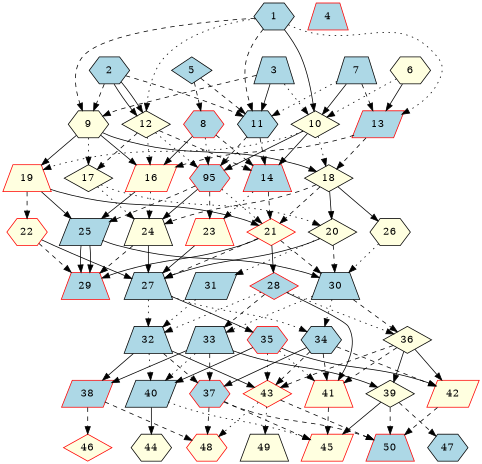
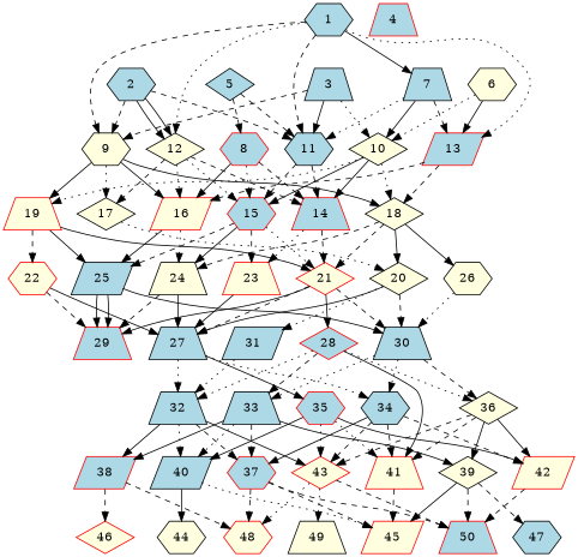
  digraph {
    node [alpha=0.11 color=black fillcolor=lightblue shape=hexagon style=filled]
    edge [style=dashed]
    1 [alpha=0.06 expect_size=45608960]
    9 [alpha=0.06 expect_size=19446784 fillcolor=lightyellow]
    10 [alpha=0.19 expect_size=24822784 fillcolor=lightyellow shape=diamond]
    11 [alpha=0.17 expect_size=7397376]
    12 [alpha=0.02 expect_size=21686272 fillcolor=lightyellow shape=diamond]
    13 [color=red expect_size=38785024 shape=parallelogram]
    16 [color=red expect_size=36999168 fillcolor=lightyellow shape=parallelogram]
    17 [alpha=0.05 expect_size=5587968 fillcolor=lightyellow shape=diamond]
    18 [alpha=0.13 expect_size=8627200 fillcolor=lightyellow shape=diamond]
    19 [alpha=0.10 color=red expect_size=38586368 fillcolor=lightyellow shape=trapezium]
    14 [alpha=0.13 color=red expect_size=15342592 shape=trapezium]
-   15 [alpha=0.07 color=red expect_size=5642240 label=95]
+   15 [alpha=0.07 color=red expect_size=5642240]
    24 [alpha=0.14 expect_size=27288576 fillcolor=lightyellow shape=trapezium]
    25 [alpha=0.19 expect_size=10228736 shape=parallelogram]
    20 [alpha=0.08 expect_size=6221824 fillcolor=lightyellow shape=diamond]
    21 [alpha=0.03 color=red expect_size=52020224 fillcolor=lightyellow shape=diamond]
    26 [alpha=0.02 expect_size=27388928 fillcolor=lightyellow]
    22 [alpha=0.16 color=red expect_size=44362752 fillcolor=lightyellow]
    23 [alpha=0.00 color=red expect_size=48173056 fillcolor=lightyellow shape=trapezium]
    2 [alpha=0.07 expect_size=47506432]
    3 [alpha=0.10 expect_size=32822272 shape=trapezium]
    4 [alpha=0.16 color=red expect_size=26688512 shape=trapezium]
    5 [alpha=0.13 expect_size=32515072 shape=diamond]
    8 [alpha=0.13 color=red expect_size=47961088]
    6 [alpha=0.07 expect_size=46430208 fillcolor=lightyellow]
    7 [alpha=0.01 expect_size=27931648 shape=trapezium]
    27 [alpha=0.15 expect_size=5251072 shape=trapezium]
    30 [alpha=0.06 expect_size=21387264 shape=trapezium]
    28 [alpha=0.05 color=red expect_size=15969280 shape=diamond]
    29 [alpha=0.02 color=red expect_size=45882368 shape=trapezium]
    31 [alpha=0.12 expect_size=39261184 shape=parallelogram]
    32 [alpha=0.05 expect_size=45499392 shape=trapezium]
    34 [alpha=0.03 expect_size=35880960]
    35 [alpha=0.14 color=red expect_size=21865472]
    33 [alpha=0.12 expect_size=35178496 shape=trapezium]
    36 [alpha=0.19 expect_size=20405248 fillcolor=lightyellow shape=diamond]
    41 [alpha=0.13 color=red expect_size=43441152 fillcolor=lightyellow shape=trapezium]
    37 [alpha=0.04 color=red expect_size=25500672]
    38 [color=red expect_size=12657664 shape=parallelogram]
    40 [alpha=0.12 expect_size=28326912 shape=parallelogram]
    43 [alpha=0.06 color=red expect_size=36341760 fillcolor=lightyellow shape=diamond]
    42 [alpha=0.10 color=red expect_size=24902656 fillcolor=lightyellow shape=parallelogram]
    39 [expect_size=24593408 fillcolor=lightyellow shape=diamond]
    45 [alpha=0.18 color=red expect_size=23952384 fillcolor=lightyellow shape=parallelogram]
    48 [alpha=0.12 color=red expect_size=18534400 fillcolor=lightyellow]
    50 [alpha=0.15 color=red expect_size=22578176 shape=trapezium]
    46 [alpha=0.14 color=red expect_size=10625024 fillcolor=lightyellow shape=diamond]
    44 [expect_size=16929792 fillcolor=lightyellow]
    49 [alpha=0.10 expect_size=43501568 fillcolor=lightyellow shape=trapezium]
    47 [expect_size=8704000]
    1 -> 9
-   1 -> 10 [style=solid]
+   1 -> 7 [style=solid]
    1 -> 11
    1 -> 12 [style=dotted]
    1 -> 13 [style=dotted]
    9 -> 16 [style=solid]
    9 -> 17 [style=dotted]
    9 -> 18 [style=solid]
    9 -> 19 [style=solid]
    10 -> 18 [style=dotted]
    10 -> 19 [style=dotted]
    10 -> 14 [style=solid]
    10 -> 15 [style=solid]
    11 -> 14
    11 -> 15
    12 -> 16 [style=dotted]
    12 -> 17
    12 -> 14
    12 -> 15 [style=dotted]
    13 -> 16
    13 -> 18
    16 -> 24 [style=dotted]
    16 -> 25 [style=solid]
-   17 -> 24 [style=dotted]
    17 -> 20 [style=dotted]
    18 -> 24
    18 -> 20 [style=solid]
    18 -> 21
    18 -> 26 [style=solid]
    19 -> 25 [style=solid]
    19 -> 21 [style=solid]
    19 -> 22
    14 -> 21
    14 -> 23 [style=dotted]
    15 -> 24 [style=solid]
    15 -> 25
    15 -> 21 [style=dotted]
    15 -> 23
    24 -> 27 [style=solid]
    24 -> 29
    25 -> 30 [style=solid]
    25 -> 29 [style=solid]
    25 -> 29 [style=solid]
    20 -> 27 [style=solid]
    20 -> 30
    20 -> 31 [style=dotted]
    21 -> 27
    21 -> 30
    21 -> 28 [style=solid]
    21 -> 29 [style=solid]
    26 -> 30 [style=dotted]
    22 -> 27 [style=solid]
    22 -> 29
    23 -> 27 [style=solid]
    2 -> 9
    2 -> 11
    2 -> 12 [style=solid]
    2 -> 12 [style=solid]
    3 -> 9
    3 -> 10 [style=dotted]
    3 -> 11 [style=solid]
    5 -> 11
    5 -> 8
    8 -> 16 [style=solid]
    8 -> 14
    8 -> 15 [style=dotted]
    6 -> 10 [style=dotted]
    6 -> 13 [style=solid]
    7 -> 10 [style=solid]
    7 -> 11 [style=dotted]
    7 -> 13
    27 -> 32 [style=dotted]
    27 -> 34 [style=dotted]
    27 -> 35 [style=solid]
    30 -> 34 [style=dotted]
    30 -> 33 [style=dotted]
    30 -> 36
    28 -> 32 [style=dotted]
    28 -> 33
    28 -> 36 [style=dotted]
    28 -> 41 [style=solid]
    31 -> 32 [style=dotted]
    32 -> 37
    32 -> 38 [style=solid]
    32 -> 40 [style=dotted]
    32 -> 43 [style=solid]
    34 -> 41
    34 -> 37 [style=solid]
    34 -> 43
    34 -> 42
    35 -> 41 [style=dotted]
    35 -> 40 [style=solid]
    35 -> 43 [style=dotted]
    35 -> 42 [style=solid]
    33 -> 37
    33 -> 38 [style=solid]
    33 -> 40 [style=dotted]
    33 -> 39 [style=solid]
    36 -> 41
    36 -> 43
    36 -> 42 [style=solid]
    36 -> 39 [style=solid]
    41 -> 45
    37 -> 45
    37 -> 48
    37 -> 50
    38 -> 48
    38 -> 46
    40 -> 45 [style=dotted]
    40 -> 44 [style=solid]
    43 -> 48 [style=dotted]
    43 -> 50
    43 -> 49 [style=dotted]
    42 -> 50
    39 -> 45 [style=solid]
    39 -> 50
    39 -> 47
  }
